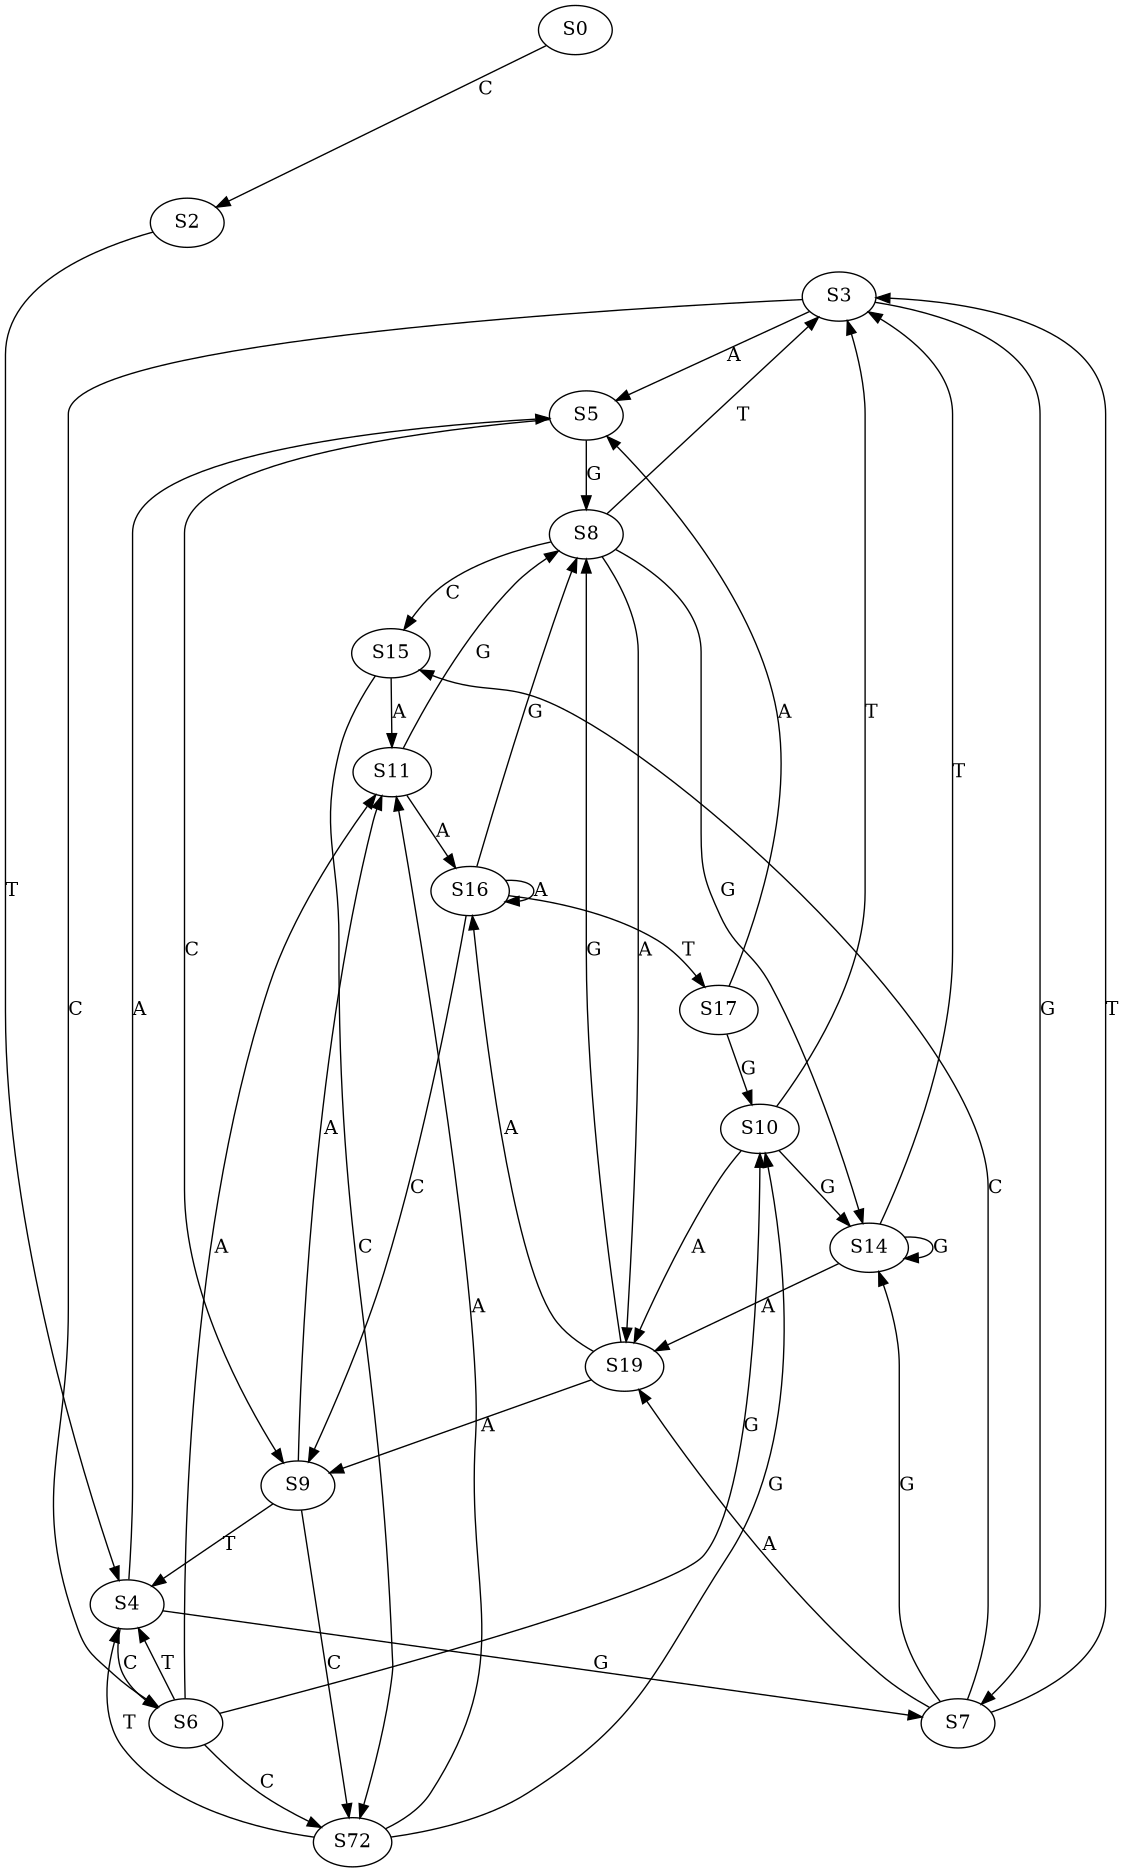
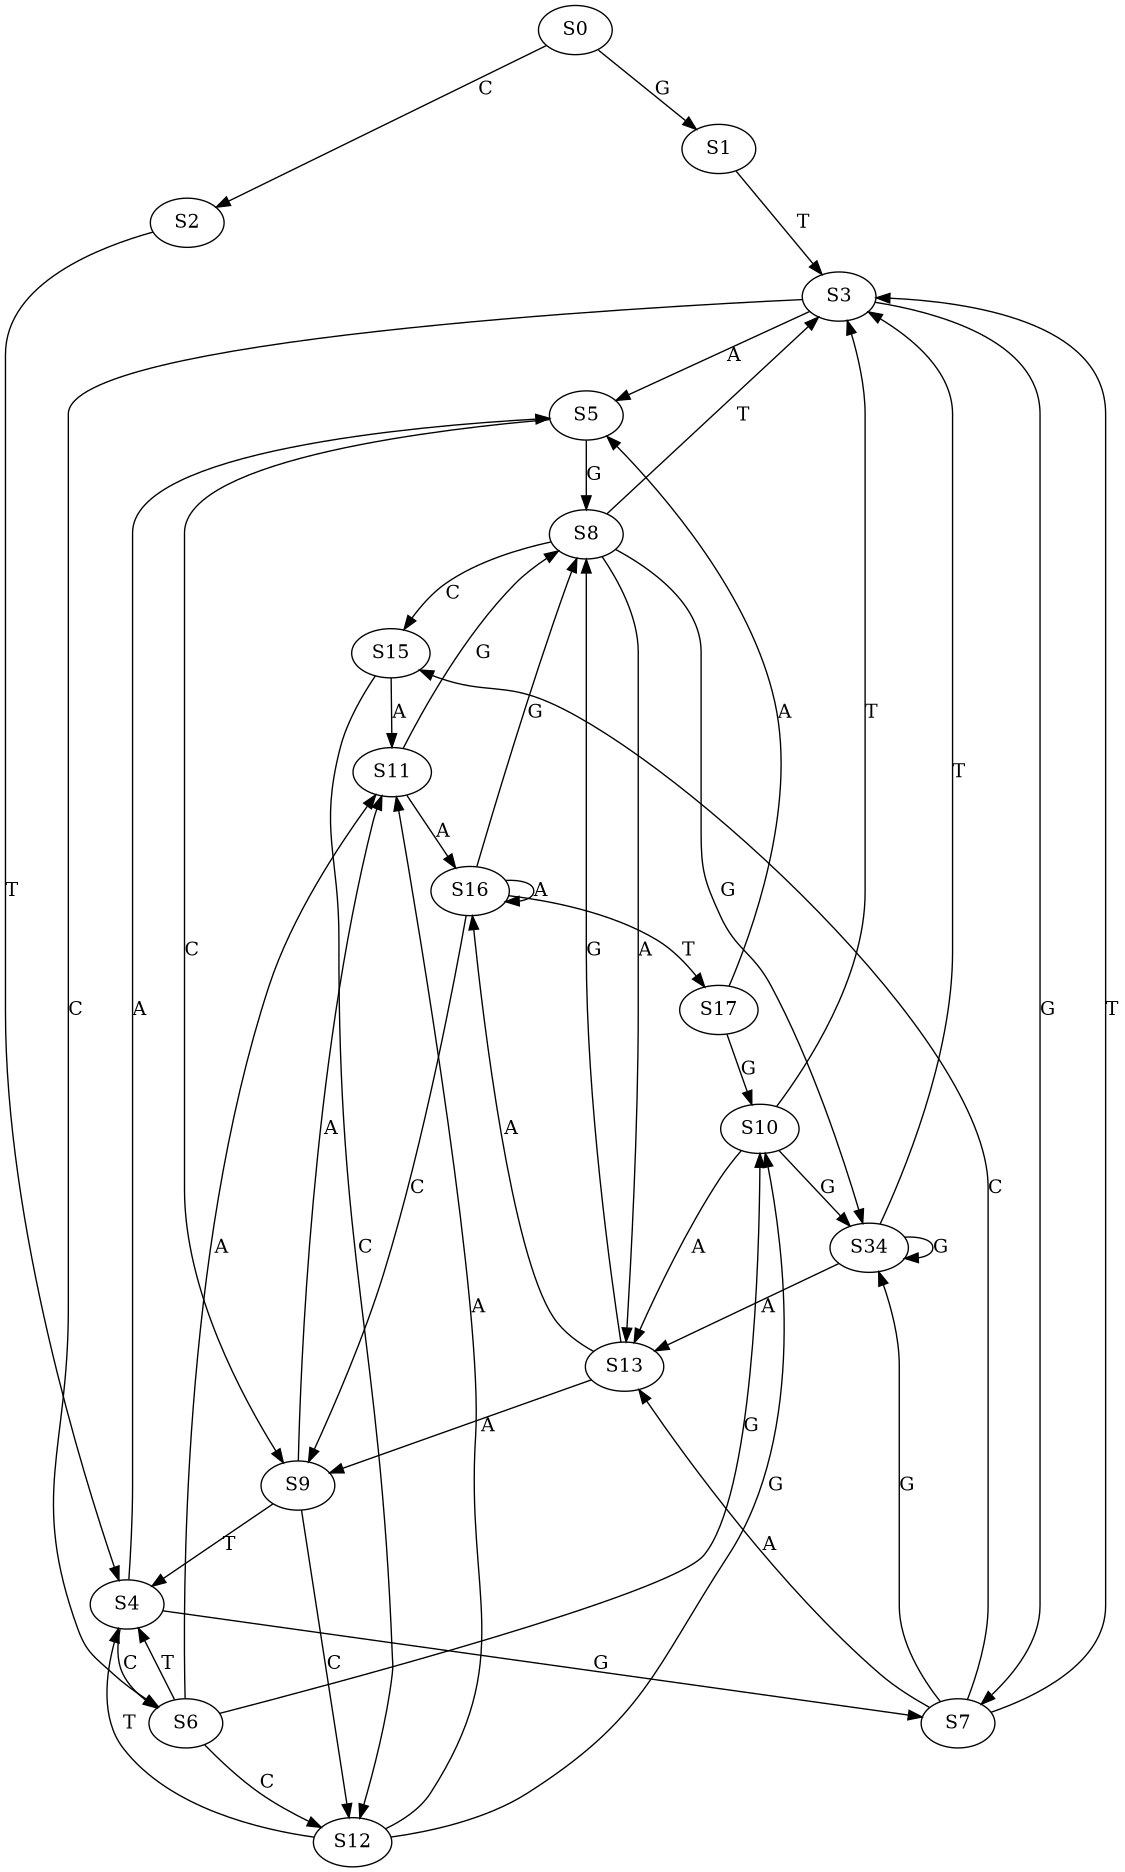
  strict digraph {
    S0
+   S1
    S2
    S3
    S4
    S5
    S6
    S7
    S8
    S9
    S10
    S11
-   S12 [label=S72]
-   S13 [label=S19]
-   S14
+   S12
+   S13
+   S14 [label=S34]
    S15
    S16
    S17
+   S0 -> S1 [label=G]
    S0 -> S2 [label=C]
+   S1 -> S3 [label=T]
    S2 -> S4 [label=T]
    S3 -> S5 [label=A]
    S3 -> S6 [label=C]
    S3 -> S7 [label=G]
    S4 -> S5 [label=A]
    S4 -> S6 [label=C]
    S4 -> S7 [label=G]
    S5 -> S8 [label=G]
    S5 -> S9 [label=C]
    S6 -> S4 [label=T]
    S6 -> S10 [label=G]
    S6 -> S11 [label=A]
    S6 -> S12 [label=C]
    S7 -> S3 [label=T]
    S7 -> S13 [label=A]
    S7 -> S14 [label=G]
    S7 -> S15 [label=C]
    S8 -> S3 [label=T]
    S8 -> S13 [label=A]
    S8 -> S14 [label=G]
    S8 -> S15 [label=C]
    S9 -> S4 [label=T]
    S9 -> S11 [label=A]
    S9 -> S12 [label=C]
    S10 -> S3 [label=T]
    S10 -> S13 [label=A]
    S10 -> S14 [label=G]
    S11 -> S8 [label=G]
    S11 -> S16 [label=A]
    S12 -> S4 [label=T]
    S12 -> S10 [label=G]
    S12 -> S11 [label=A]
    S13 -> S8 [label=G]
    S13 -> S9 [label=A]
    S13 -> S16 [label=A]
    S14 -> S3 [label=T]
    S14 -> S13 [label=A]
    S14 -> S14 [label=G]
    S15 -> S11 [label=A]
    S15 -> S12 [label=C]
    S16 -> S8 [label=G]
    S16 -> S9 [label=C]
    S16 -> S16 [label=A]
    S16 -> S17 [label=T]
    S17 -> S5 [label=A]
    S17 -> S10 [label=G]
  }
